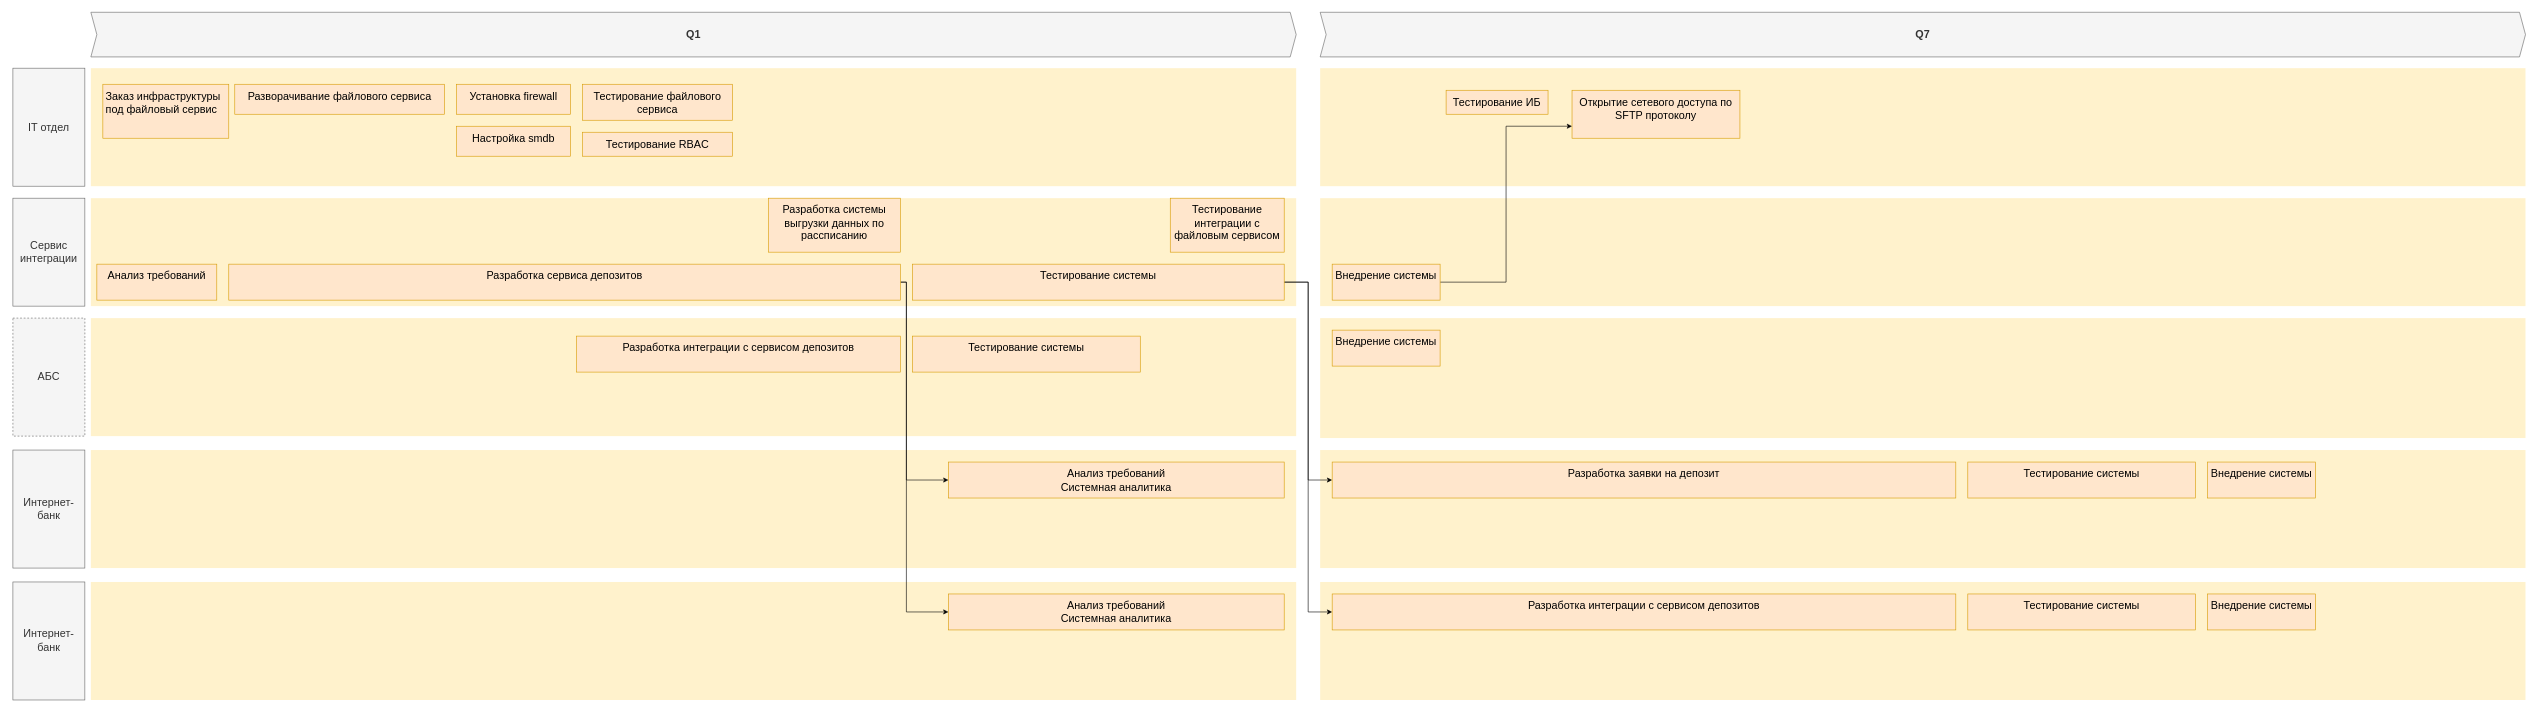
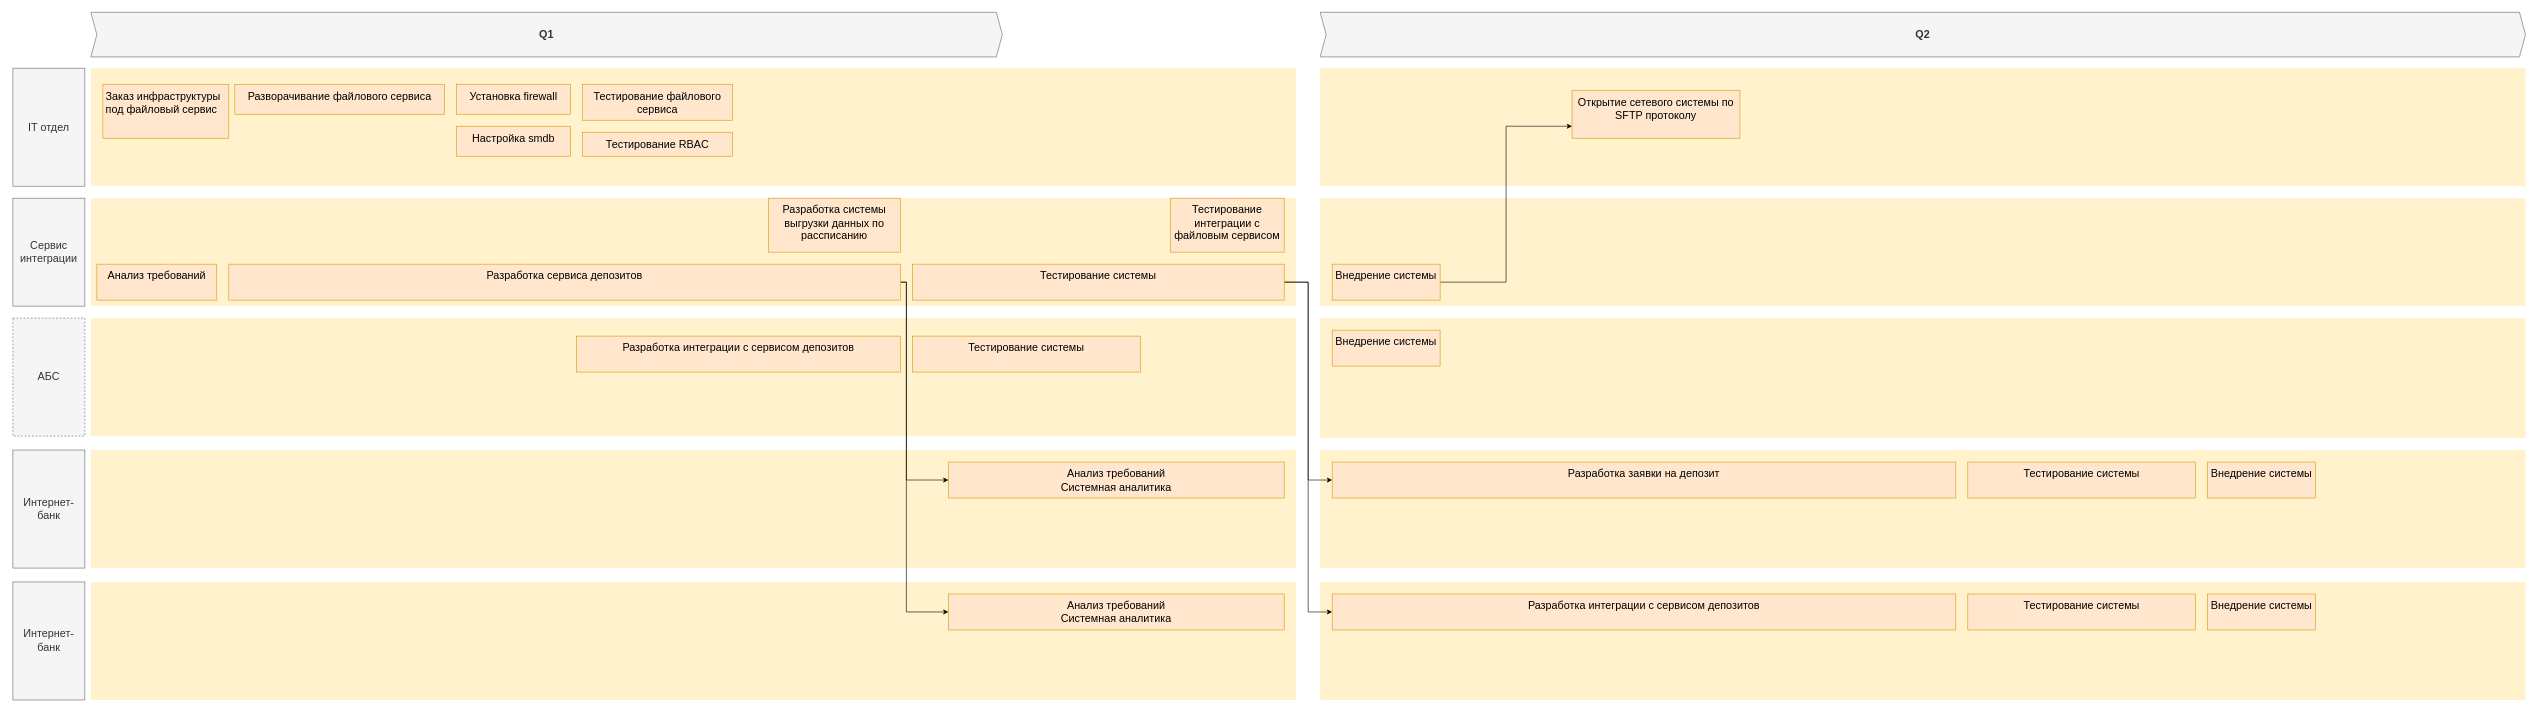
  <mxCell id="0" />
  <mxCell id="1" parent="0" />
  <mxCell id="2" value="" style="shape=rect;fillColor=#fff2cc;strokeColor=none;fontSize=24;html=1;whiteSpace=wrap;align=left;verticalAlign=top;spacing=5;rounded=0;" vertex="1" parent="1"><mxGeometry x="150" y="750" width="2010" height="196.8" as="geometry" /></mxCell>
  <mxCell id="3" value="" style="shape=rect;fillColor=#fff2cc;strokeColor=none;fontSize=24;html=1;whiteSpace=wrap;align=left;verticalAlign=top;spacing=5;rounded=0;" vertex="1" parent="1"><mxGeometry x="150" y="970" width="2010" height="196.8" as="geometry" /></mxCell>
  <mxCell id="4" value="" style="shape=rect;fillColor=#fff2cc;strokeColor=none;fontSize=24;html=1;whiteSpace=wrap;align=left;verticalAlign=top;spacing=5;rounded=0;" vertex="1" parent="1"><mxGeometry x="150" y="530" width="2010" height="196.8" as="geometry" /></mxCell>
  <mxCell id="5" value="" style="shape=rect;fillColor=#fff2cc;strokeColor=none;fontSize=24;html=1;whiteSpace=wrap;align=left;verticalAlign=top;spacing=5;rounded=0;" vertex="1" parent="1"><mxGeometry x="2200" y="970" width="2010" height="196.8" as="geometry" /></mxCell>
  <mxCell id="6" value="" style="shape=rect;fillColor=#fff2cc;strokeColor=none;fontSize=24;html=1;whiteSpace=wrap;align=left;verticalAlign=top;spacing=5;rounded=0;" vertex="1" parent="1"><mxGeometry x="2200" y="750" width="2010" height="196.8" as="geometry" /></mxCell>
  <mxCell id="7" value="" style="shape=rect;fillColor=#fff2cc;strokeColor=none;fontSize=24;html=1;whiteSpace=wrap;align=left;verticalAlign=top;spacing=5;rounded=0;" vertex="1" parent="1"><mxGeometry x="2200" y="113.2" width="2010" height="196.8" as="geometry" /></mxCell>
  <mxCell id="8" value="" style="shape=rect;fillColor=#fff2cc;strokeColor=none;fontSize=24;html=1;whiteSpace=wrap;align=left;verticalAlign=top;spacing=5;rounded=0;" parent="1" vertex="1"><mxGeometry x="150" y="330" width="2010" height="180" as="geometry" /></mxCell>
  <mxCell id="9" value="" style="shape=rect;fillColor=#fff2cc;strokeColor=none;fontSize=24;html=1;whiteSpace=wrap;align=left;verticalAlign=top;spacing=5;rounded=0;" parent="1" vertex="1"><mxGeometry x="150" y="113.2" width="2010" height="196.8" as="geometry" /></mxCell>
  <mxCell id="10" value="Заказ инфраструктуры под файловый сервис" style="shape=rect;fillColor=#ffe6cc;strokeColor=#d79b00;fontSize=18;html=1;whiteSpace=wrap;align=left;verticalAlign=top;spacing=5;rounded=0;" parent="1" vertex="1"><mxGeometry x="170" y="140" width="210" height="90" as="geometry" /></mxCell>
  <mxCell id="11" value="&lt;span style=&quot;text-align: left;&quot;&gt;Разворачивание файлового сервиса&lt;/span&gt;" style="shape=rect;fillColor=#ffe6cc;strokeColor=#d79b00;fontSize=18;html=1;whiteSpace=wrap;align=center;verticalAlign=top;spacing=5;rounded=0;" parent="1" vertex="1"><mxGeometry x="390" y="140" width="350" height="50" as="geometry" /></mxCell>
  <mxCell id="12" value="IT отдел" style="rounded=0;whiteSpace=wrap;html=1;fillColor=#f5f5f5;fontColor=#333333;strokeColor=#666666;fontSize=18;" parent="1" vertex="1"><mxGeometry x="20" y="113.2" width="120" height="196.8" as="geometry" /></mxCell>
  <mxCell id="13" value="Сервис интеграции" style="rounded=0;whiteSpace=wrap;html=1;fillColor=#f5f5f5;fontColor=#333333;strokeColor=#666666;fontSize=18;" parent="1" vertex="1"><mxGeometry x="20" y="330" width="120" height="180" as="geometry" /></mxCell>
- <mxCell id="14" value="Q1" style="shape=step;perimeter=stepPerimeter;whiteSpace=wrap;html=1;fixedSize=1;size=10;fillColor=#f5f5f5;strokeColor=#666666;fontSize=18;fontStyle=1;align=center;rounded=0;fontColor=#333333;" parent="1" vertex="1"><mxGeometry x="150" y="20" width="2010" height="74.4" as="geometry" /></mxCell>
+ <mxCell id="14" value="Q1" style="shape=step;perimeter=stepPerimeter;whiteSpace=wrap;html=1;fixedSize=1;size=10;fillColor=#f5f5f5;strokeColor=#666666;fontSize=18;fontStyle=1;align=center;rounded=0;fontColor=#333333;" parent="1" vertex="1"><mxGeometry x="150" y="20" width="1520" height="74.4" as="geometry" /></mxCell>
  <mxCell id="15" value="Разработка системы выгрузки данных по рассписанию" style="shape=rect;fillColor=#ffe6cc;strokeColor=#d79b00;fontSize=18;html=1;whiteSpace=wrap;align=center;verticalAlign=top;spacing=5;rounded=0;" parent="1" vertex="1"><mxGeometry x="1280" y="330" width="220" height="90" as="geometry" /></mxCell>
- <mxCell id="16" value="Открытие сетевого доступа по SFTP протоколу" style="shape=rect;fillColor=#ffe6cc;strokeColor=#d79b00;fontSize=18;html=1;whiteSpace=wrap;align=center;verticalAlign=top;spacing=5;rounded=0;" vertex="1" parent="1"><mxGeometry x="2620" y="150" width="280" height="80" as="geometry" /></mxCell>
+ <mxCell id="16" value="Открытие сетевого системы по SFTP протоколу" style="shape=rect;fillColor=#ffe6cc;strokeColor=#d79b00;fontSize=18;html=1;whiteSpace=wrap;align=center;verticalAlign=top;spacing=5;rounded=0;" vertex="1" parent="1"><mxGeometry x="2620" y="150" width="280" height="80" as="geometry" /></mxCell>
  <mxCell id="17" value="&lt;span style=&quot;text-align: left;&quot;&gt;Установка firewall&lt;/span&gt;" style="shape=rect;fillColor=#ffe6cc;strokeColor=#d79b00;fontSize=18;html=1;whiteSpace=wrap;align=center;verticalAlign=top;spacing=5;rounded=0;" vertex="1" parent="1"><mxGeometry x="760" y="140" width="190" height="50" as="geometry" /></mxCell>
  <mxCell id="18" value="&lt;div style=&quot;text-align: left;&quot;&gt;&lt;span style=&quot;background-color: transparent; color: light-dark(rgb(0, 0, 0), rgb(255, 255, 255));&quot;&gt;Настройка smdb&lt;/span&gt;&lt;/div&gt;" style="shape=rect;fillColor=#ffe6cc;strokeColor=#d79b00;fontSize=18;html=1;whiteSpace=wrap;align=center;verticalAlign=top;spacing=5;rounded=0;" vertex="1" parent="1"><mxGeometry x="760" y="210" width="190" height="50" as="geometry" /></mxCell>
  <mxCell id="19" value="Тестирование файлового сервиса" style="shape=rect;fillColor=#ffe6cc;strokeColor=#d79b00;fontSize=18;html=1;whiteSpace=wrap;align=center;verticalAlign=top;spacing=5;rounded=0;" vertex="1" parent="1"><mxGeometry x="970" y="140" width="250" height="60" as="geometry" /></mxCell>
- <mxCell id="20" value="Тестирование ИБ" style="shape=rect;fillColor=#ffe6cc;strokeColor=#d79b00;fontSize=18;html=1;whiteSpace=wrap;align=center;verticalAlign=top;spacing=5;rounded=0;" vertex="1" parent="1"><mxGeometry x="2410" y="150" width="170" height="40" as="geometry" /></mxCell>
  <mxCell id="21" value="Тестирование RBAC" style="shape=rect;fillColor=#ffe6cc;strokeColor=#d79b00;fontSize=18;html=1;whiteSpace=wrap;align=center;verticalAlign=top;spacing=5;rounded=0;" vertex="1" parent="1"><mxGeometry x="970" y="220" width="250" height="40" as="geometry" /></mxCell>
  <mxCell id="22" value="Тестирование интеграции с файловым сервисом" style="shape=rect;fillColor=#ffe6cc;strokeColor=#d79b00;fontSize=18;html=1;whiteSpace=wrap;align=center;verticalAlign=top;spacing=5;rounded=0;" vertex="1" parent="1"><mxGeometry x="1950" y="330" width="190" height="90" as="geometry" /></mxCell>
  <mxCell id="23" value="" style="shape=rect;fillColor=#fff2cc;strokeColor=none;fontSize=24;html=1;whiteSpace=wrap;align=left;verticalAlign=top;spacing=5;rounded=0;" vertex="1" parent="1"><mxGeometry x="2200" y="330" width="2010" height="180" as="geometry" /></mxCell>
- <mxCell id="24" value="Q7" style="shape=step;perimeter=stepPerimeter;whiteSpace=wrap;html=1;fixedSize=1;size=10;fillColor=#f5f5f5;strokeColor=#666666;fontSize=18;fontStyle=1;align=center;rounded=0;fontColor=#333333;" vertex="1" parent="1"><mxGeometry x="2200" y="20" width="2010" height="74.4" as="geometry" /></mxCell>
+ <mxCell id="24" value="Q2" style="shape=step;perimeter=stepPerimeter;whiteSpace=wrap;html=1;fixedSize=1;size=10;fillColor=#f5f5f5;strokeColor=#666666;fontSize=18;fontStyle=1;align=center;rounded=0;fontColor=#333333;" vertex="1" parent="1"><mxGeometry x="2200" y="20" width="2010" height="74.4" as="geometry" /></mxCell>
  <mxCell id="25" style="edgeStyle=orthogonalEdgeStyle;rounded=0;orthogonalLoop=1;jettySize=auto;html=1;entryX=0;entryY=0.5;entryDx=0;entryDy=0;" edge="1" parent="1" source="27" target="39"><mxGeometry relative="1" as="geometry" /></mxCell>
  <mxCell id="26" style="edgeStyle=orthogonalEdgeStyle;rounded=0;orthogonalLoop=1;jettySize=auto;html=1;entryX=0;entryY=0.5;entryDx=0;entryDy=0;" edge="1" parent="1" source="27" target="43"><mxGeometry relative="1" as="geometry" /></mxCell>
  <mxCell id="27" value="Тестирование системы" style="shape=rect;fillColor=#ffe6cc;strokeColor=#d79b00;fontSize=18;html=1;whiteSpace=wrap;align=center;verticalAlign=top;spacing=5;rounded=0;" vertex="1" parent="1"><mxGeometry x="1520" y="440" width="620" height="60" as="geometry" /></mxCell>
  <mxCell id="28" style="edgeStyle=orthogonalEdgeStyle;rounded=0;orthogonalLoop=1;jettySize=auto;html=1;entryX=0;entryY=0.5;entryDx=0;entryDy=0;" edge="1" parent="1" source="30" target="47"><mxGeometry relative="1" as="geometry"><Array as="points"><mxPoint x="1510" y="470" /><mxPoint x="1510" y="800" /></Array></mxGeometry></mxCell>
  <mxCell id="29" style="edgeStyle=orthogonalEdgeStyle;rounded=0;orthogonalLoop=1;jettySize=auto;html=1;entryX=0;entryY=0.5;entryDx=0;entryDy=0;" edge="1" parent="1" source="30" target="48"><mxGeometry relative="1" as="geometry"><Array as="points"><mxPoint x="1510" y="470" /><mxPoint x="1510" y="1020" /></Array></mxGeometry></mxCell>
  <mxCell id="30" value="Разработка сервиса депозитов" style="shape=rect;fillColor=#ffe6cc;strokeColor=#d79b00;fontSize=18;html=1;whiteSpace=wrap;align=center;verticalAlign=top;spacing=5;rounded=0;" vertex="1" parent="1"><mxGeometry x="380" y="440" width="1120" height="60" as="geometry" /></mxCell>
  <mxCell id="31" style="edgeStyle=orthogonalEdgeStyle;rounded=0;orthogonalLoop=1;jettySize=auto;html=1;entryX=0;entryY=0.75;entryDx=0;entryDy=0;" edge="1" parent="1" source="32" target="16"><mxGeometry relative="1" as="geometry" /></mxCell>
  <mxCell id="32" value="Внедрение системы" style="shape=rect;fillColor=#ffe6cc;strokeColor=#d79b00;fontSize=18;html=1;whiteSpace=wrap;align=center;verticalAlign=top;spacing=5;rounded=0;" vertex="1" parent="1"><mxGeometry x="2220" y="440" width="180" height="60" as="geometry" /></mxCell>
  <mxCell id="33" value="АБС" style="rounded=0;whiteSpace=wrap;html=1;fillColor=#f5f5f5;fontColor=#333333;strokeColor=#666666;fontSize=18;dashed=1;" vertex="1" parent="1"><mxGeometry x="20" y="530" width="120" height="196.8" as="geometry" /></mxCell>
  <mxCell id="34" value="Разработка интеграции с сервисом депозитов" style="shape=rect;fillColor=#ffe6cc;strokeColor=#d79b00;fontSize=18;html=1;whiteSpace=wrap;align=center;verticalAlign=top;spacing=5;rounded=0;" vertex="1" parent="1"><mxGeometry x="960" y="560" width="540" height="60" as="geometry" /></mxCell>
  <mxCell id="35" value="Анализ требований" style="shape=rect;fillColor=#ffe6cc;strokeColor=#d79b00;fontSize=18;html=1;whiteSpace=wrap;align=center;verticalAlign=top;spacing=5;rounded=0;" vertex="1" parent="1"><mxGeometry x="160" y="440" width="200" height="60" as="geometry" /></mxCell>
  <mxCell id="36" value="" style="shape=rect;fillColor=#fff2cc;strokeColor=none;fontSize=24;html=1;whiteSpace=wrap;align=left;verticalAlign=top;spacing=5;rounded=0;" vertex="1" parent="1"><mxGeometry x="2200" y="530" width="2010" height="200" as="geometry" /></mxCell>
  <mxCell id="37" value="Внедрение системы" style="shape=rect;fillColor=#ffe6cc;strokeColor=#d79b00;fontSize=18;html=1;whiteSpace=wrap;align=center;verticalAlign=top;spacing=5;rounded=0;" vertex="1" parent="1"><mxGeometry x="2220" y="550" width="180" height="60" as="geometry" /></mxCell>
  <mxCell id="38" value="Интернет-банк" style="rounded=0;whiteSpace=wrap;html=1;fillColor=#f5f5f5;fontColor=#333333;strokeColor=#666666;fontSize=18;" vertex="1" parent="1"><mxGeometry x="20" y="750" width="120" height="196.8" as="geometry" /></mxCell>
  <mxCell id="39" value="Разработка заявки на депозит" style="shape=rect;fillColor=#ffe6cc;strokeColor=#d79b00;fontSize=18;html=1;whiteSpace=wrap;align=center;verticalAlign=top;spacing=5;rounded=0;" vertex="1" parent="1"><mxGeometry x="2220" y="770" width="1040" height="60" as="geometry" /></mxCell>
  <mxCell id="40" value="Тестирование системы" style="shape=rect;fillColor=#ffe6cc;strokeColor=#d79b00;fontSize=18;html=1;whiteSpace=wrap;align=center;verticalAlign=top;spacing=5;rounded=0;" vertex="1" parent="1"><mxGeometry x="3280" y="770" width="380" height="60" as="geometry" /></mxCell>
  <mxCell id="41" value="Внедрение системы" style="shape=rect;fillColor=#ffe6cc;strokeColor=#d79b00;fontSize=18;html=1;whiteSpace=wrap;align=center;verticalAlign=top;spacing=5;rounded=0;" vertex="1" parent="1"><mxGeometry x="3680" y="770" width="180" height="60" as="geometry" /></mxCell>
  <mxCell id="42" value="Интернет-банк" style="rounded=0;whiteSpace=wrap;html=1;fillColor=#f5f5f5;fontColor=#333333;strokeColor=#666666;fontSize=18;" vertex="1" parent="1"><mxGeometry x="20" y="970" width="120" height="196.8" as="geometry" /></mxCell>
  <mxCell id="43" value="Разработка интеграции с сервисом депозитов" style="shape=rect;fillColor=#ffe6cc;strokeColor=#d79b00;fontSize=18;html=1;whiteSpace=wrap;align=center;verticalAlign=top;spacing=5;rounded=0;" vertex="1" parent="1"><mxGeometry x="2220" y="990" width="1040" height="60" as="geometry" /></mxCell>
  <mxCell id="44" value="Тестирование системы" style="shape=rect;fillColor=#ffe6cc;strokeColor=#d79b00;fontSize=18;html=1;whiteSpace=wrap;align=center;verticalAlign=top;spacing=5;rounded=0;" vertex="1" parent="1"><mxGeometry x="3280" y="990" width="380" height="60" as="geometry" /></mxCell>
  <mxCell id="45" value="Внедрение системы" style="shape=rect;fillColor=#ffe6cc;strokeColor=#d79b00;fontSize=18;html=1;whiteSpace=wrap;align=center;verticalAlign=top;spacing=5;rounded=0;" vertex="1" parent="1"><mxGeometry x="3680" y="990" width="180" height="60" as="geometry" /></mxCell>
  <mxCell id="46" value="Тестирование системы" style="shape=rect;fillColor=#ffe6cc;strokeColor=#d79b00;fontSize=18;html=1;whiteSpace=wrap;align=center;verticalAlign=top;spacing=5;rounded=0;" vertex="1" parent="1"><mxGeometry x="1520" y="560" width="380" height="60" as="geometry" /></mxCell>
  <mxCell id="47" value="Анализ требований&lt;div&gt;Системная аналитика&lt;/div&gt;" style="shape=rect;fillColor=#ffe6cc;strokeColor=#d79b00;fontSize=18;html=1;whiteSpace=wrap;align=center;verticalAlign=top;spacing=5;rounded=0;" vertex="1" parent="1"><mxGeometry x="1580" y="770" width="560" height="60" as="geometry" /></mxCell>
  <mxCell id="48" value="Анализ требований&lt;div&gt;Системная аналитика&lt;/div&gt;" style="shape=rect;fillColor=#ffe6cc;strokeColor=#d79b00;fontSize=18;html=1;whiteSpace=wrap;align=center;verticalAlign=top;spacing=5;rounded=0;" vertex="1" parent="1"><mxGeometry x="1580" y="990" width="560" height="60" as="geometry" /></mxCell>
